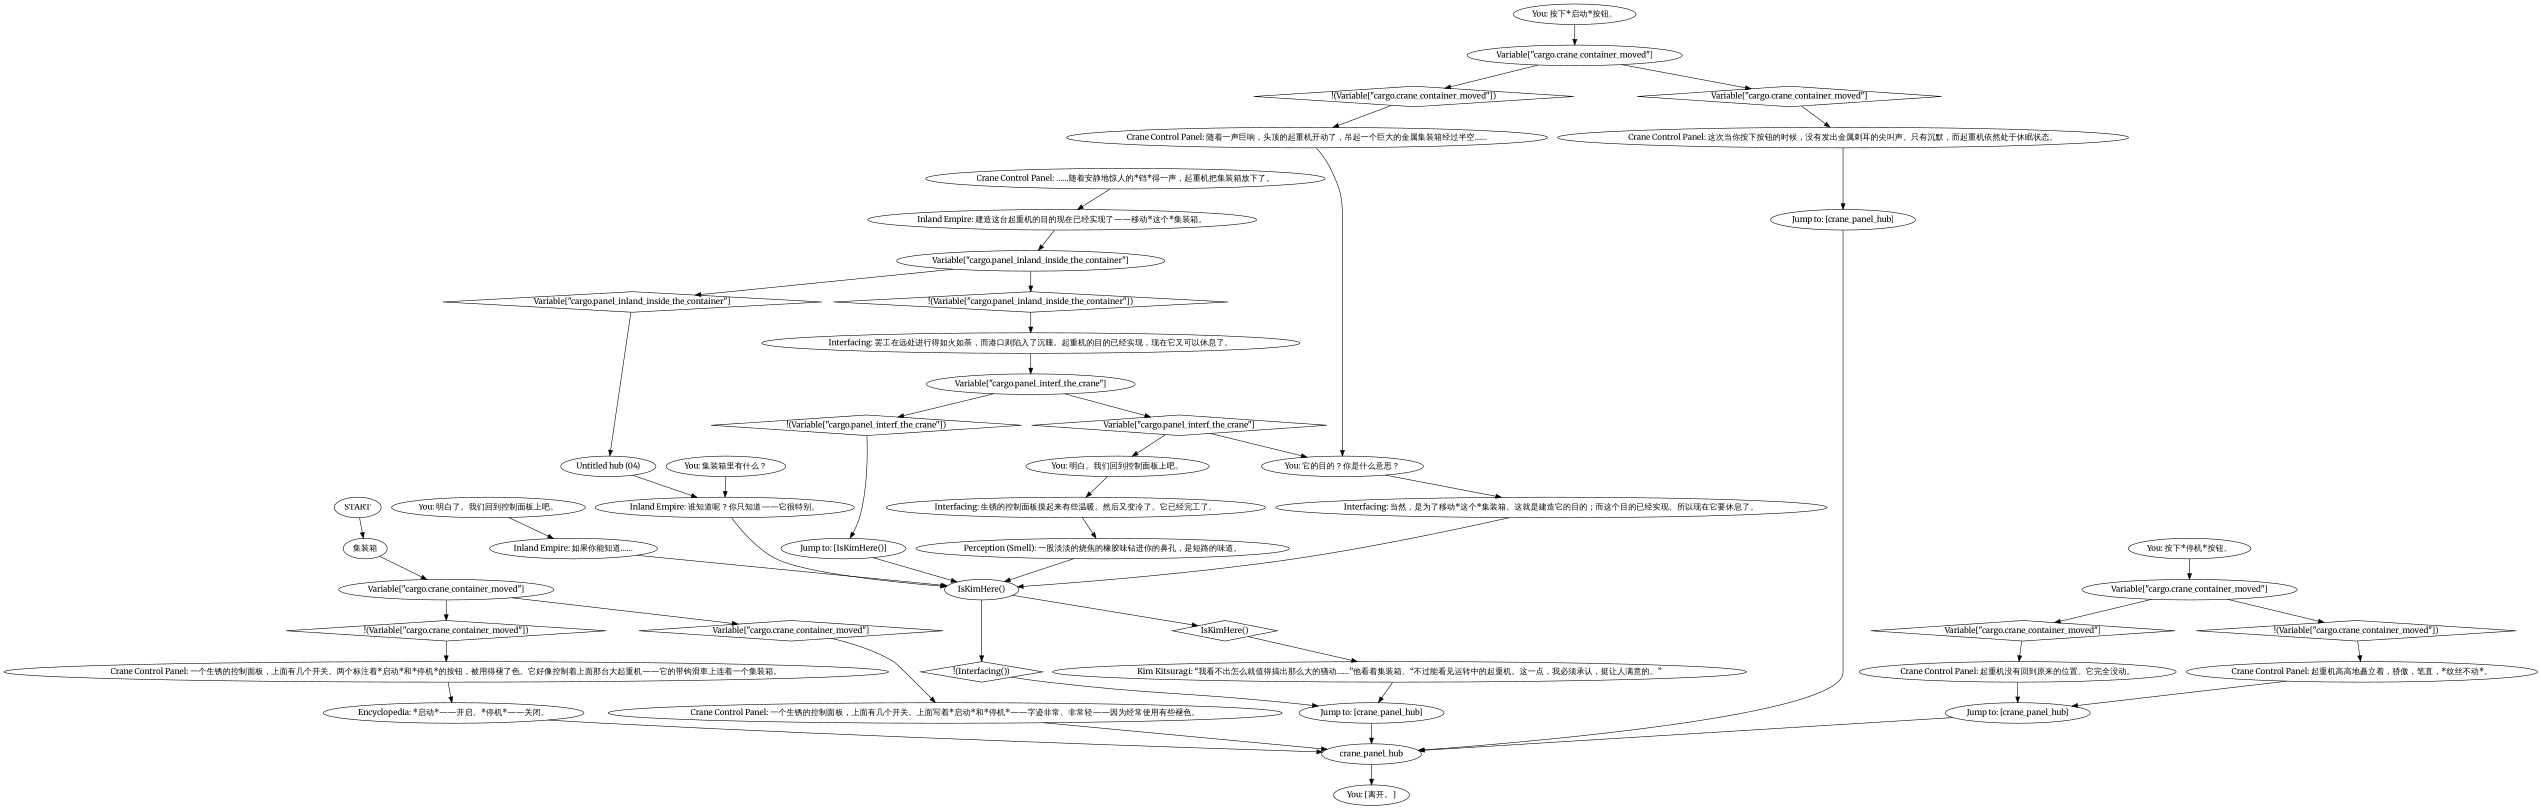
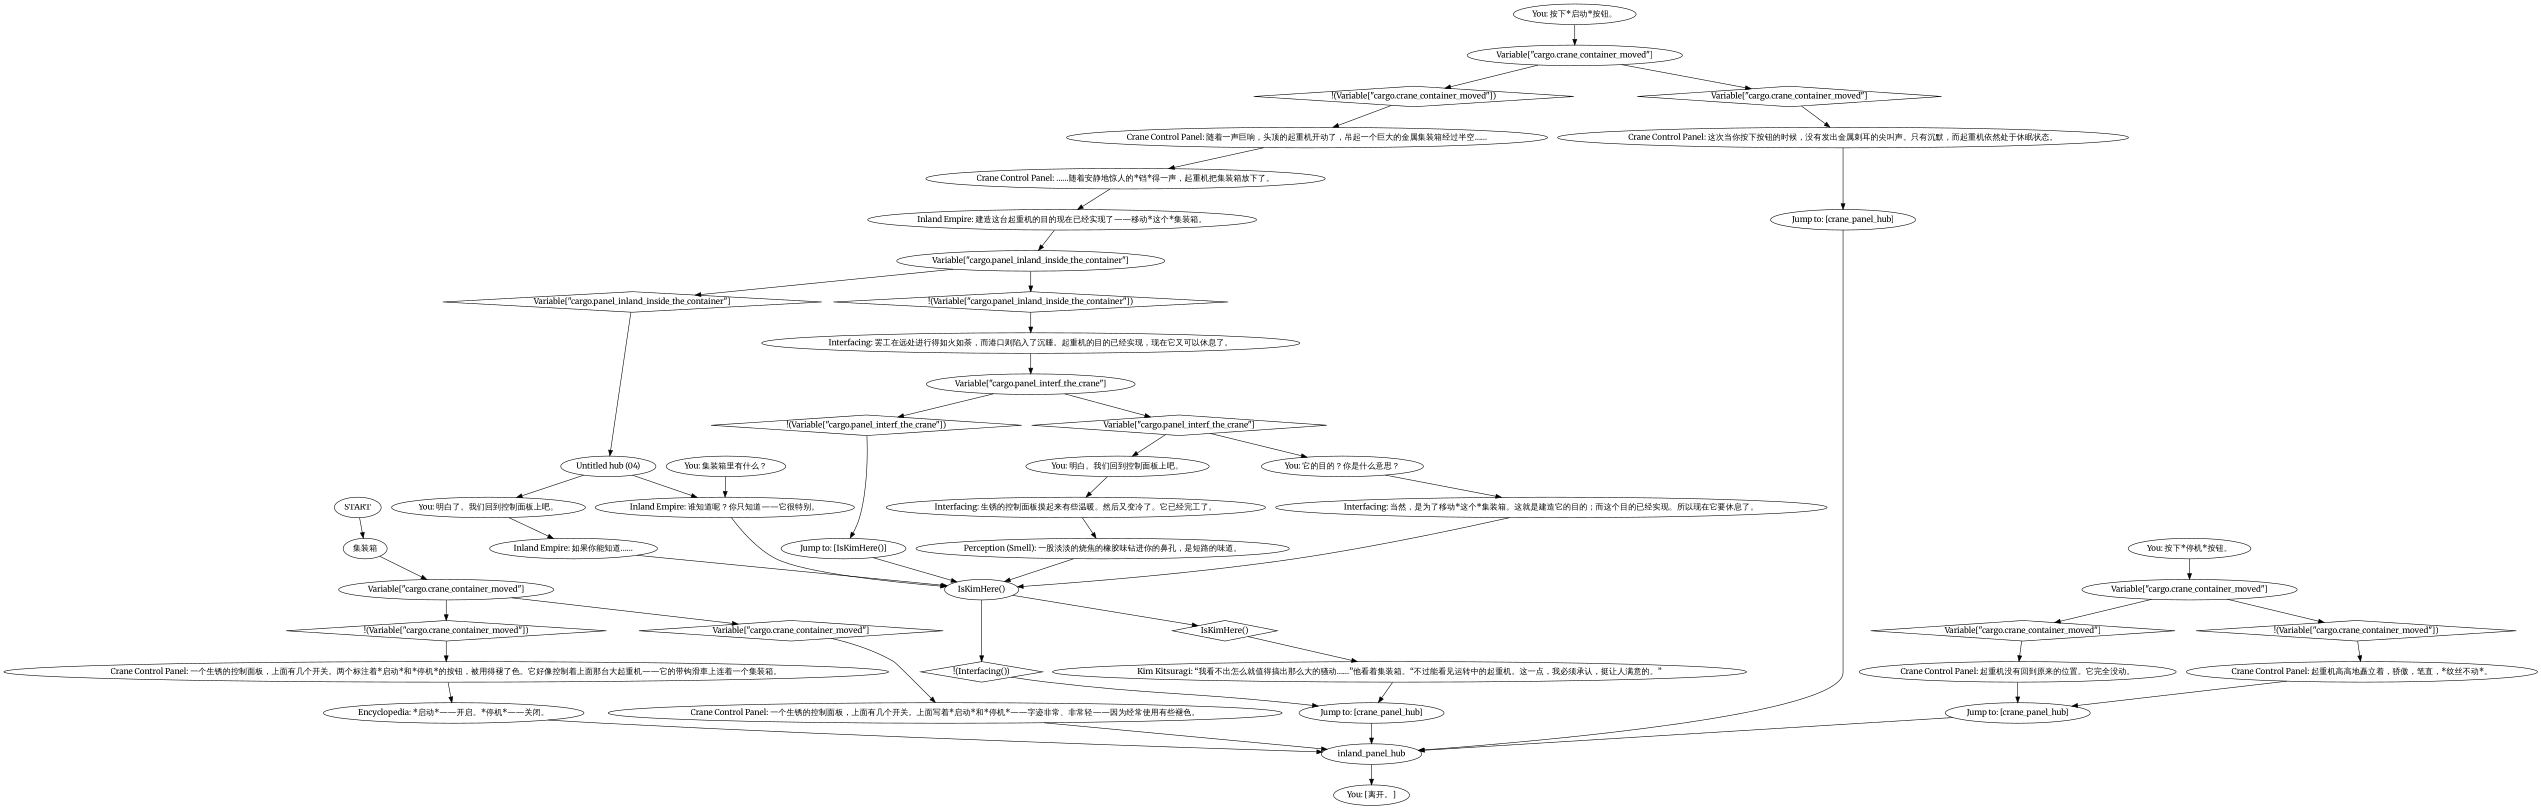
  digraph {
    fontname=Merriweather
    node [fontname=Merriweather]
    edge [fontname=Merriweather]
    n1 [label=START]
    n2 [label="集装箱"]
    n3 [label="Variable[\"cargo.crane_container_moved\"]"]
    n4 [label="Variable[\"cargo.crane_container_moved\"]" shape=diamond]
    n5 [label="!(Variable[\"cargo.crane_container_moved\"])" shape=diamond]
    n6 [label="You: [离开。]"]
    n7 [label="Encyclopedia: *启动*——开启。*停机*——关闭。"]
-   n8 [label=crane_panel_hub]
+   n8 [label=inland_panel_hub]
    n9 [label="IsKimHere()"]
    n10 [label="IsKimHere()" shape=diamond]
    n11 [label="!(Interfacing())" shape=diamond]
    n12 [label="Kim Kitsuragi: “我看不出怎么就值得搞出那么大的骚动……”他看着集装箱。“不过能看见运转中的起重机。这一点，我必须承认，挺让人满意的。”"]
    n13 [label="Jump to: [crane_panel_hub]"]
    n14 [label="Crane Control Panel: 这次当你按下按钮的时候，没有发出金属刺耳的尖叫声。只有沉默，而起重机依然处于休眠状态。"]
    n15 [label="Jump to: [crane_panel_hub]"]
    n16 [label="Crane Control Panel: 起重机没有回到原来的位置。它完全没动。"]
    n17 [label="Jump to: [crane_panel_hub]"]
    n18 [label="Crane Control Panel: 随着一声巨响，头顶的起重机开动了，吊起一个巨大的金属集装箱经过半空……"]
    n19 [label="Crane Control Panel: ……随着安静地惊人的*铛*得一声，起重机把集装箱放下了。"]
    n20 [label="Inland Empire: 建造这台起重机的目的现在已经实现了——移动*这个*集装箱。"]
    n21 [label="You: 明白。我们回到控制面板上吧。"]
    n22 [label="Interfacing: 生锈的控制面板摸起来有些温暖。然后又变冷了。它已经完工了。"]
    n23 [label="Perception (Smell): 一股淡淡的烧焦的橡胶味钻进你的鼻孔，是短路的味道。"]
    n24 [label="Variable[\"cargo.crane_container_moved\"]"]
    n25 [label="Variable[\"cargo.crane_container_moved\"]" shape=diamond]
    n26 [label="!(Variable[\"cargo.crane_container_moved\"])" shape=diamond]
    n27 [label="Crane Control Panel: 起重机高高地矗立着，骄傲，笔直，*纹丝不动*。"]
    n28 [label="Variable[\"cargo.panel_inland_inside_the_container\"]"]
    n29 [label="Variable[\"cargo.panel_inland_inside_the_container\"]" shape=diamond]
    n30 [label="!(Variable[\"cargo.panel_inland_inside_the_container\"])" shape=diamond]
    n31 [label="Jump to: [IsKimHere()]"]
    n32 [label="You: 按下*停机*按钮。"]
    n33 [label="Variable[\"cargo.crane_container_moved\"]"]
    n34 [label="Variable[\"cargo.crane_container_moved\"]" shape=diamond]
    n35 [label="!(Variable[\"cargo.crane_container_moved\"])" shape=diamond]
    n36 [label="You: 明白了。我们回到控制面板上吧。"]
    n37 [label="Inland Empire: 如果你能知道……"]
    n38 [label="You: 它的目的？你是什么意思？"]
    n39 [label="Interfacing: 当然，是为了移动*这个*集装箱。这就是建造它的目的；而这个目的已经实现。所以现在它要休息了。"]
    n40 [label="Interfacing: 罢工在远处进行得如火如荼，而港口则陷入了沉睡。起重机的目的已经实现，现在它又可以休息了。"]
    n41 [label="Variable[\"cargo.panel_interf_the_crane\"]"]
    n42 [label="Variable[\"cargo.panel_interf_the_crane\"]" shape=diamond]
    n43 [label="!(Variable[\"cargo.panel_interf_the_crane\"])" shape=diamond]
    n44 [label="You: 集装箱里有什么？"]
    n45 [label="Inland Empire: 谁知道呢？你只知道——它很特别。"]
    n46 [label="You: 按下*启动*按钮。"]
    n47 [label="Untitled hub (04)"]
    n48 [label="Crane Control Panel: 一个生锈的控制面板，上面有几个开关。两个标注着*启动*和*停机*的按钮，被用得褪了色。它好像控制着上面那台大起重机——它的带钩滑車上连着一个集装箱。"]
    n49 [label="Crane Control Panel: 一个生锈的控制面板，上面有几个开关。上面写着*启动*和*停机*——字迹非常、非常轻——因为经常使用有些褪色。"]
    n1 -> n2
    n2 -> n3
    n3 -> n4
    n3 -> n5
    n4 -> n49
    n5 -> n48
    n7 -> n8
    n8 -> n6
    n9 -> n10
    n9 -> n11
    n10 -> n12
    n11 -> n13
    n12 -> n13
    n13 -> n8
    n14 -> n15
    n15 -> n8
    n16 -> n17
    n17 -> n8
-   n18 -> n38
+   n18 -> n19
    n19 -> n20
    n20 -> n28
    n21 -> n22
    n22 -> n23
    n23 -> n9
    n24 -> n25
    n24 -> n26
    n25 -> n16
    n26 -> n27
    n27 -> n17
    n28 -> n29
    n28 -> n30
    n29 -> n47
    n30 -> n40
    n31 -> n9
    n32 -> n24
    n33 -> n34
    n33 -> n35
    n34 -> n14
    n35 -> n18
    n36 -> n37
    n37 -> n9
    n38 -> n39
    n39 -> n9
    n40 -> n41
    n41 -> n42
    n41 -> n43
    n42 -> n21
    n42 -> n38
    n43 -> n31
    n44 -> n45
    n45 -> n9
    n46 -> n33
+   n47 -> n36
    n47 -> n45
    n48 -> n7
    n49 -> n8
  }
